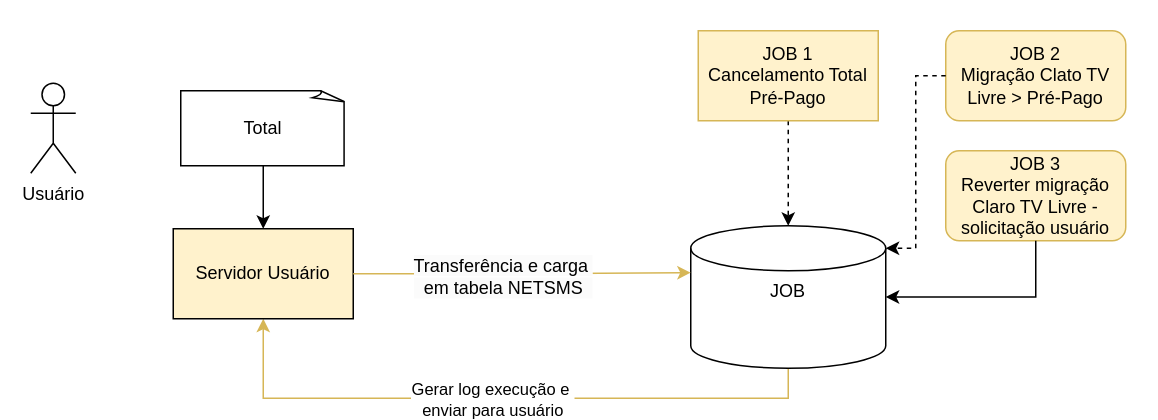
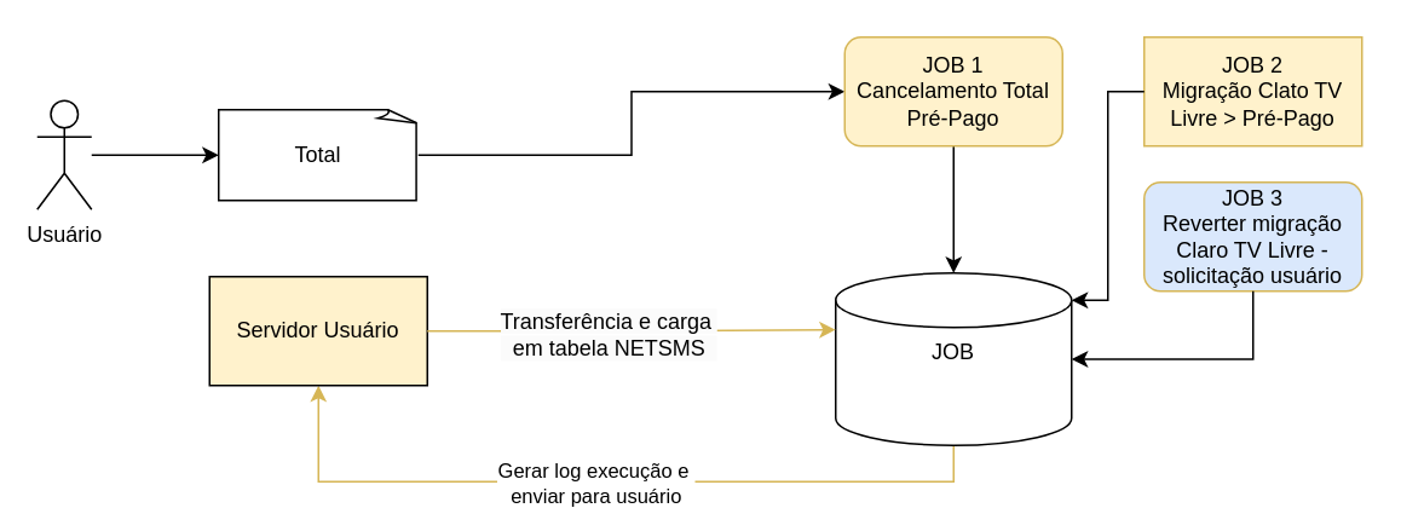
  <mxCell id="0" />
  <mxCell id="1" parent="0" />
  <mxCell id="2" style="edgeStyle=orthogonalEdgeStyle;rounded=0;hachureGap=4;orthogonalLoop=1;jettySize=auto;html=1;entryX=0.5;entryY=1;entryDx=0;entryDy=0;fontFamily=Architects Daughter;fontSource=https%3A%2F%2Ffonts.googleapis.com%2Fcss%3Ffamily%3DArchitects%2BDaughter;exitX=0.5;exitY=1;exitDx=0;exitDy=0;exitPerimeter=0;fillColor=#fff2cc;strokeColor=#d6b656;" edge="1" parent="1" source="4" target="5"><mxGeometry relative="1" as="geometry" /></mxCell>
  <mxCell id="3" value="Gerar log execução e&amp;nbsp;&lt;div&gt;enviar para usuário&lt;/div&gt;" style="edgeLabel;html=1;align=center;verticalAlign=middle;resizable=0;points=[];sketch=1;hachureGap=4;jiggle=2;curveFitting=1;fontFamily=Helvetica;" vertex="1" connectable="0" parent="2"><mxGeometry x="0.032" relative="1" as="geometry"><mxPoint as="offset" /></mxGeometry></mxCell>
  <mxCell id="4" value="JOB" style="shape=cylinder3;whiteSpace=wrap;html=1;boundedLbl=1;backgroundOutline=1;size=15;hachureGap=4;fontFamily=Helvetica;verticalAlign=top;" vertex="1" parent="1"><mxGeometry x="460" y="150" width="130" height="95" as="geometry" /></mxCell>
  <mxCell id="5" value="Servidor Usuário" style="rounded=0;whiteSpace=wrap;html=1;hachureGap=4;fontFamily=Helvetica;fillColor=#fff2cc;" vertex="1" parent="1"><mxGeometry x="115" y="152" width="120" height="60" as="geometry" /></mxCell>
  <mxCell id="6" value="Usuário" style="shape=umlActor;verticalLabelPosition=bottom;verticalAlign=top;html=1;outlineConnect=0;hachureGap=4;fontFamily=Helvetica;" vertex="1" parent="1"><mxGeometry x="20" y="55" width="30" height="60" as="geometry" /></mxCell>
  <mxCell id="7" value="Total" style="whiteSpace=wrap;html=1;shape=mxgraph.basic.document;hachureGap=4;fontFamily=Helvetica;" vertex="1" parent="1"><mxGeometry x="120" y="60" width="110" height="50" as="geometry" /></mxCell>
- <mxCell id="9" style="edgeStyle=orthogonalEdgeStyle;rounded=0;hachureGap=4;orthogonalLoop=1;jettySize=auto;html=1;entryX=0.5;entryY=0;entryDx=0;entryDy=0;fontFamily=Architects Daughter;fontSource=https%3A%2F%2Ffonts.googleapis.com%2Fcss%3Ffamily%3DArchitects%2BDaughter;" edge="1" parent="1" source="7" target="5"><mxGeometry relative="1" as="geometry" /></mxCell>
- <mxCell id="10" style="edgeStyle=orthogonalEdgeStyle;rounded=0;hachureGap=4;orthogonalLoop=1;jettySize=auto;html=1;fontFamily=Architects Daughter;fontSource=https%3A%2F%2Ffonts.googleapis.com%2Fcss%3Ffamily%3DArchitects%2BDaughter;dashed=1;" edge="1" parent="1" source="11" target="4"><mxGeometry relative="1" as="geometry" /></mxCell>
- <mxCell id="11" value="JOB 1&lt;div&gt;Cancelamento Total Pré-Pago&lt;/div&gt;" style="whiteSpace=wrap;html=1;hachureGap=4;fontFamily=Helvetica;fillColor=#fff2cc;strokeColor=#d6b656;rounded=0;" vertex="1" parent="1"><mxGeometry x="465" y="20" width="120" height="60" as="geometry" /></mxCell>
- <mxCell id="12" value="JOB 2&lt;div&gt;Migração Clato TV Livre &amp;gt; Pré-Pago&lt;/div&gt;" style="rounded=1;whiteSpace=wrap;html=1;hachureGap=4;fontFamily=Helvetica;fillColor=#fff2cc;strokeColor=#d6b656;" vertex="1" parent="1"><mxGeometry x="630" y="20" width="120" height="60" as="geometry" /></mxCell>
- <mxCell id="13" style="edgeStyle=orthogonalEdgeStyle;rounded=0;hachureGap=4;orthogonalLoop=1;jettySize=auto;html=1;entryX=1;entryY=0;entryDx=0;entryDy=15;entryPerimeter=0;fontFamily=Architects Daughter;fontSource=https%3A%2F%2Ffonts.googleapis.com%2Fcss%3Ffamily%3DArchitects%2BDaughter;dashed=1;" edge="1" parent="1" source="12" target="4"><mxGeometry relative="1" as="geometry" /></mxCell>
+ <mxCell id="8" value="" style="edgeStyle=orthogonalEdgeStyle;rounded=0;hachureGap=4;orthogonalLoop=1;jettySize=auto;entryX=0;entryY=0.5;entryDx=0;entryDy=0;entryPerimeter=0;fontFamily=Architects Daughter;fontSource=https%3A%2F%2Ffonts.googleapis.com%2Fcss%3Ffamily%3DArchitects%2BDaughter;html=1;" edge="1" parent="1" source="6" target="7"><mxGeometry relative="1" as="geometry" /></mxCell>
+ <mxCell id="9" style="edgeStyle=orthogonalEdgeStyle;rounded=0;hachureGap=4;orthogonalLoop=1;jettySize=auto;html=1;fontFamily=Architects Daughter;fontSource=https%3A%2F%2Ffonts.googleapis.com%2Fcss%3Ffamily%3DArchitects%2BDaughter;" edge="1" parent="1" source="7" target="11"><mxGeometry relative="1" as="geometry" /></mxCell>
+ <mxCell id="10" style="edgeStyle=orthogonalEdgeStyle;rounded=0;hachureGap=4;orthogonalLoop=1;jettySize=auto;html=1;fontFamily=Architects Daughter;fontSource=https%3A%2F%2Ffonts.googleapis.com%2Fcss%3Ffamily%3DArchitects%2BDaughter;" edge="1" parent="1" source="11" target="4"><mxGeometry relative="1" as="geometry" /></mxCell>
+ <mxCell id="11" value="JOB 1&lt;div&gt;Cancelamento Total Pré-Pago&lt;/div&gt;" style="rounded=1;whiteSpace=wrap;html=1;hachureGap=4;fontFamily=Helvetica;fillColor=#fff2cc;strokeColor=#d6b656;" vertex="1" parent="1"><mxGeometry x="465" y="20" width="120" height="60" as="geometry" /></mxCell>
+ <mxCell id="12" value="JOB 2&lt;div&gt;Migração Clato TV Livre &amp;gt; Pré-Pago&lt;/div&gt;" style="whiteSpace=wrap;html=1;hachureGap=4;fontFamily=Helvetica;fillColor=#fff2cc;strokeColor=#d6b656;rounded=0;" vertex="1" parent="1"><mxGeometry x="630" y="20" width="120" height="60" as="geometry" /></mxCell>
+ <mxCell id="13" style="edgeStyle=orthogonalEdgeStyle;rounded=0;hachureGap=4;orthogonalLoop=1;jettySize=auto;html=1;entryX=1;entryY=0;entryDx=0;entryDy=15;entryPerimeter=0;fontFamily=Architects Daughter;fontSource=https%3A%2F%2Ffonts.googleapis.com%2Fcss%3Ffamily%3DArchitects%2BDaughter;" edge="1" parent="1" source="12" target="4"><mxGeometry relative="1" as="geometry" /></mxCell>
  <mxCell id="14" style="edgeStyle=orthogonalEdgeStyle;rounded=0;hachureGap=4;orthogonalLoop=1;jettySize=auto;html=1;entryX=0;entryY=0;entryDx=0;entryDy=31.25;entryPerimeter=0;fontFamily=Architects Daughter;fontSource=https%3A%2F%2Ffonts.googleapis.com%2Fcss%3Ffamily%3DArchitects%2BDaughter;fillColor=#fff2cc;strokeColor=#d6b656;" edge="1" parent="1" source="5" target="4"><mxGeometry relative="1" as="geometry" /></mxCell>
  <mxCell id="15" value="&lt;span style=&quot;font-family: Helvetica; font-size: 12px; background-color: rgb(251, 251, 251);&quot;&gt;Transferência e carga&amp;nbsp;&lt;/span&gt;&lt;div style=&quot;font-family: Helvetica; font-size: 12px; background-color: rgb(251, 251, 251);&quot;&gt;em tabela NETSMS&lt;/div&gt;" style="edgeLabel;html=1;align=center;verticalAlign=middle;resizable=0;points=[];sketch=1;hachureGap=4;jiggle=2;curveFitting=1;fontFamily=Architects Daughter;fontSource=https%3A%2F%2Ffonts.googleapis.com%2Fcss%3Ffamily%3DArchitects%2BDaughter;" vertex="1" connectable="0" parent="14"><mxGeometry x="-0.119" y="-1" relative="1" as="geometry"><mxPoint as="offset" /></mxGeometry></mxCell>
- <mxCell id="16" value="JOB 3&lt;div&gt;Reverter migração Claro TV Livre -solicitação usuário&lt;/div&gt;" style="rounded=1;whiteSpace=wrap;html=1;hachureGap=4;fontFamily=Helvetica;fillColor=#fff2cc;strokeColor=#d6b656;" vertex="1" parent="1"><mxGeometry x="630" y="100" width="120" height="60" as="geometry" /></mxCell>
+ <mxCell id="16" value="JOB 3&lt;div&gt;Reverter migração Claro TV Livre -solicitação usuário&lt;/div&gt;" style="rounded=1;whiteSpace=wrap;html=1;hachureGap=4;fontFamily=Helvetica;fillColor=#dae8fc;strokeColor=#d6b656;" vertex="1" parent="1"><mxGeometry x="630" y="100" width="120" height="60" as="geometry" /></mxCell>
  <mxCell id="17" style="edgeStyle=orthogonalEdgeStyle;rounded=0;hachureGap=4;orthogonalLoop=1;jettySize=auto;html=1;entryX=1;entryY=0.5;entryDx=0;entryDy=0;entryPerimeter=0;fontFamily=Architects Daughter;fontSource=https%3A%2F%2Ffonts.googleapis.com%2Fcss%3Ffamily%3DArchitects%2BDaughter;exitX=0.5;exitY=1;exitDx=0;exitDy=0;" edge="1" parent="1" source="16" target="4"><mxGeometry relative="1" as="geometry" /></mxCell>
